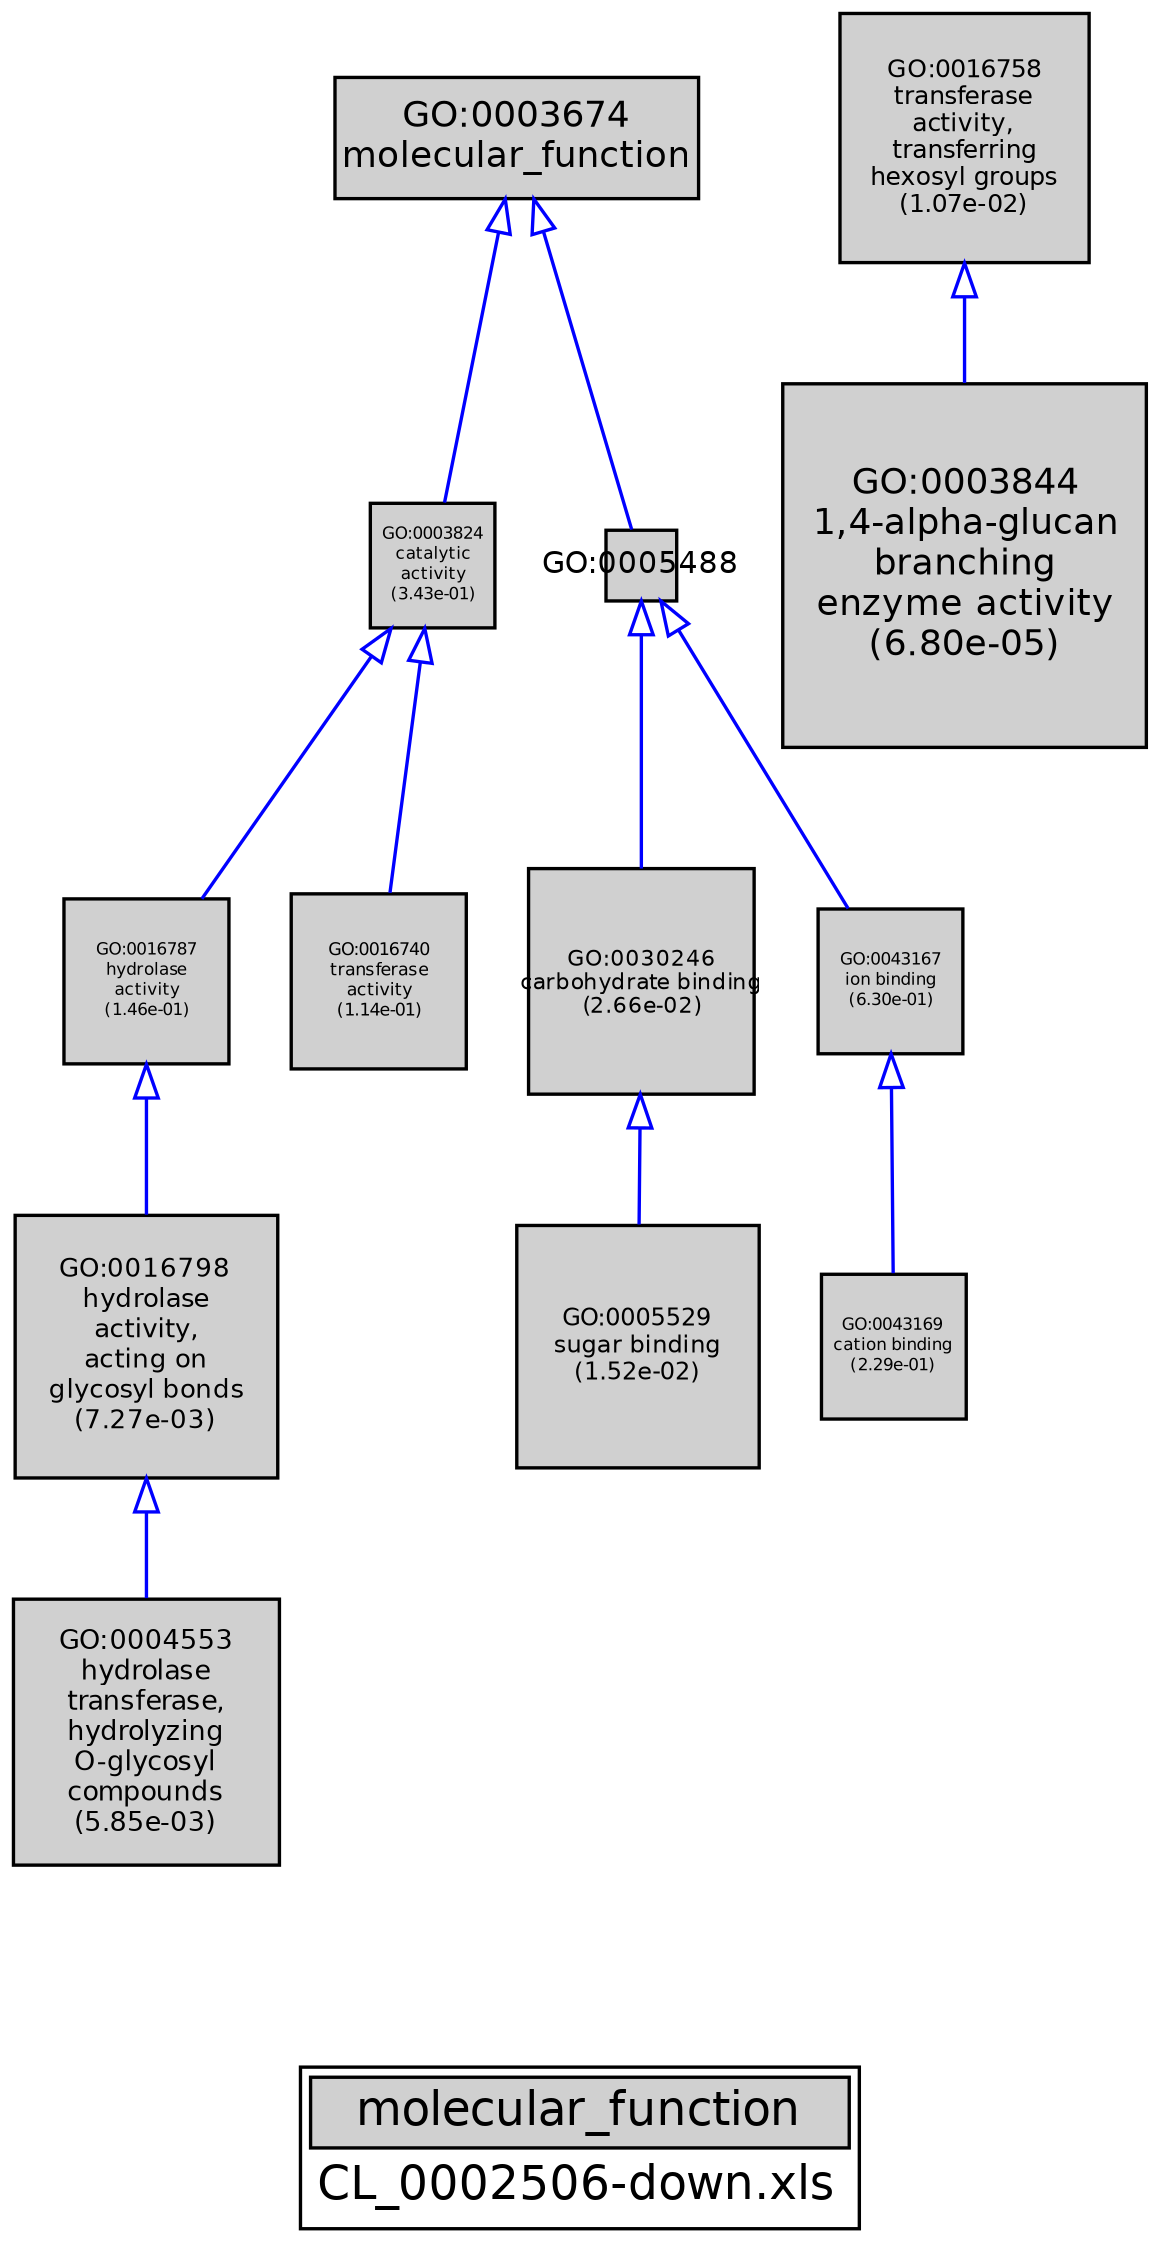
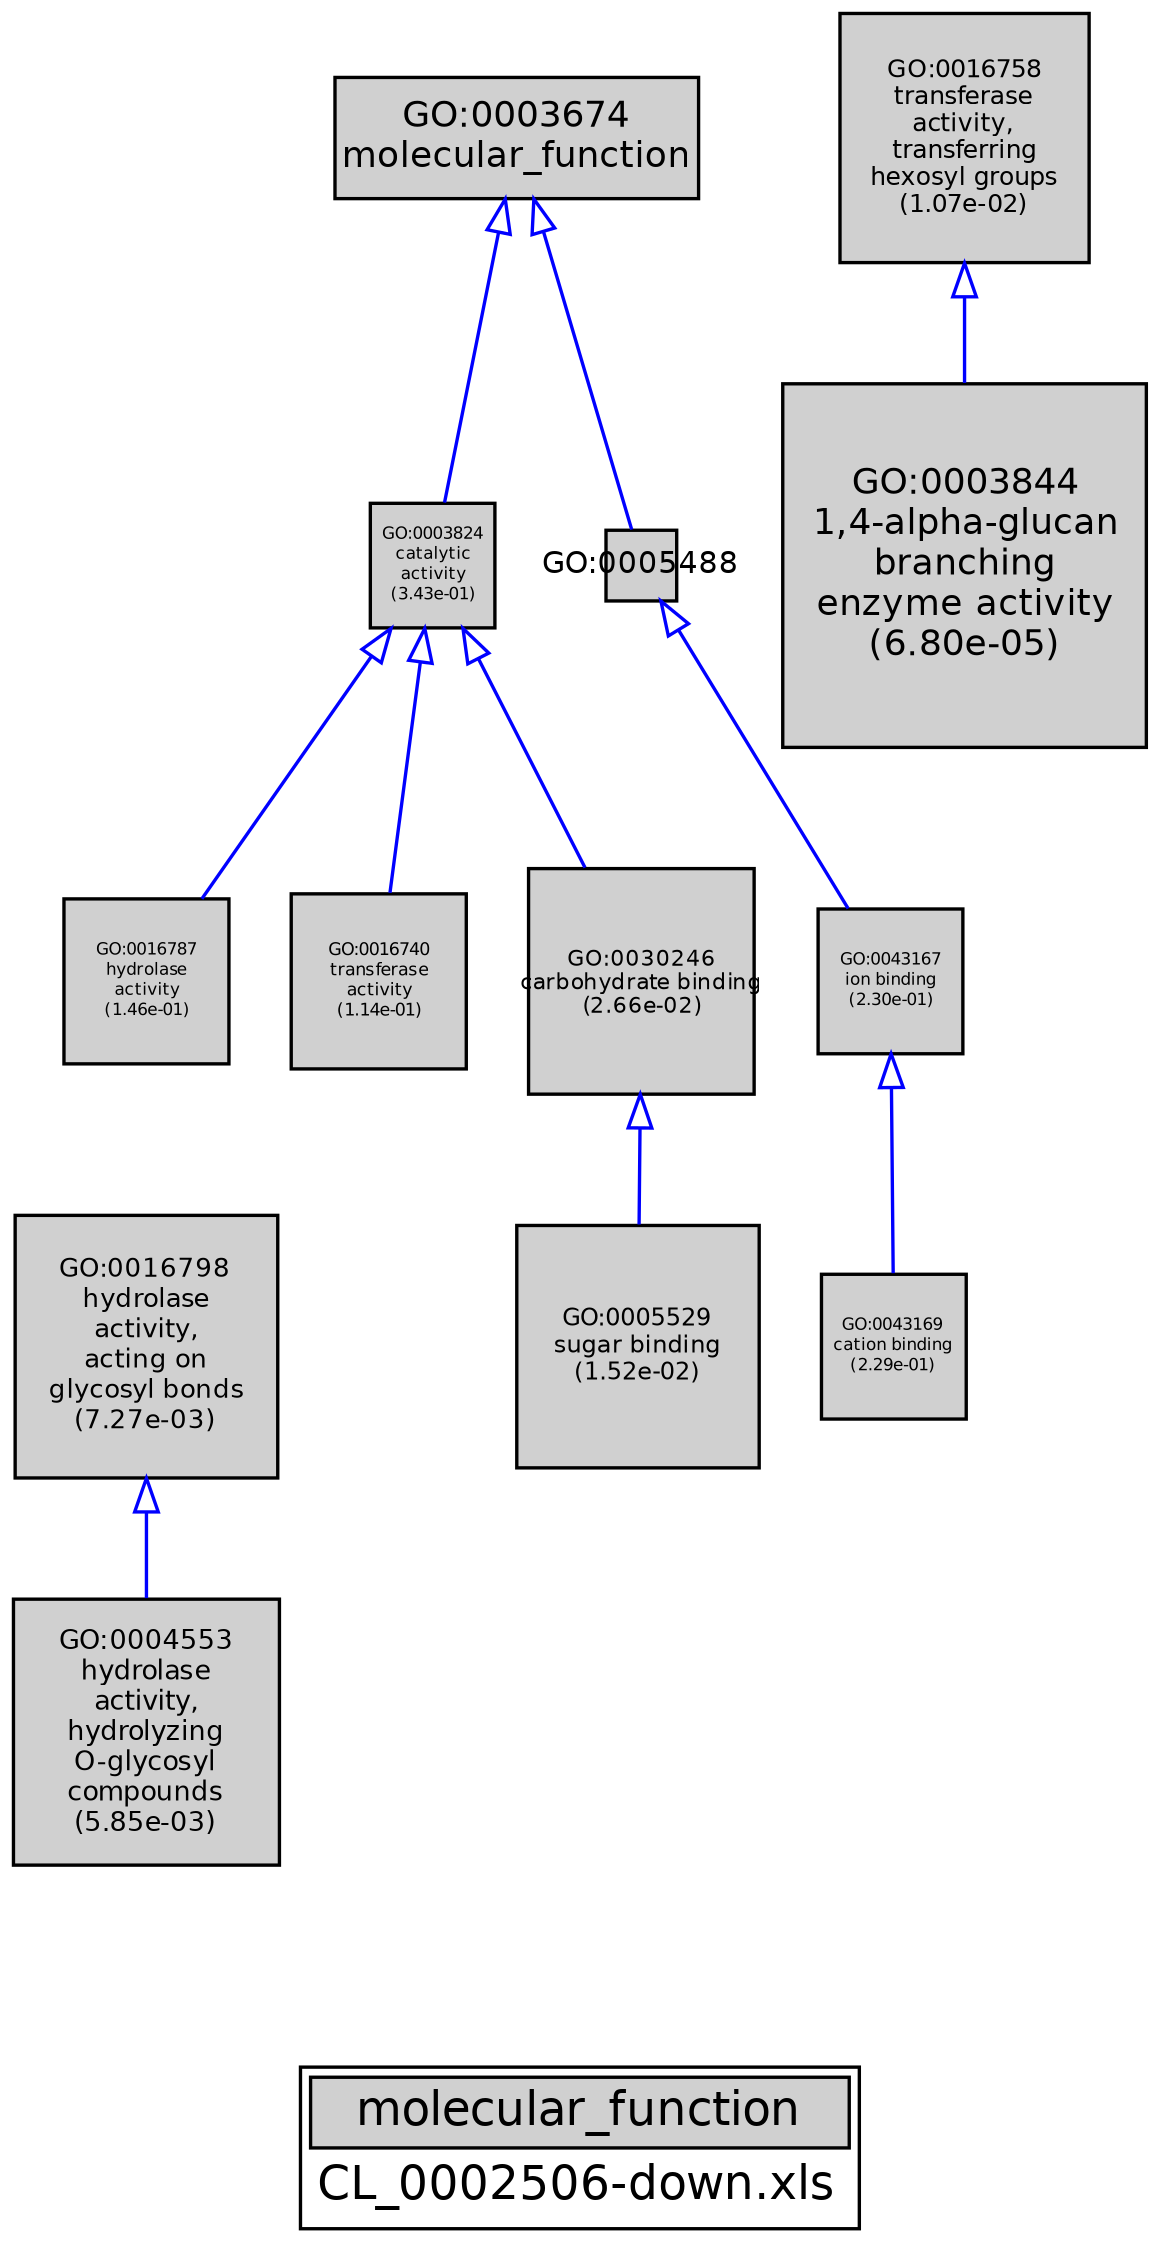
  digraph {
    bgcolor="#FFFFFF"
    fontname="DejaVu Sans"
    label=<<TABLE COLOR="black" BGCOLOR="white"><TR><TD COLSPAN="2" BGCOLOR="#D0D0D0"><FONT COLOR="black">molecular_function</FONT></TD></TR><TR><TD BORDER="0">CL_0002506-down.xls</TD></TR></TABLE>>
    node [color=black fillcolor="#D0D0D0" fixedsize=true fontcolor=black fontname="DejaVu Sans" fontsize=5.0 shape=box style=filled]
    edge [arrowtail=empty color=blue dir=back fontname="DejaVu Sans" weight=5.0]
    n1 [fontsize=7.15617953183 height=0.993913823865 label=<<TABLE BORDER="0"><TR><TD>GO:0005529<BR/>sugar binding<BR/>(1.52e-02)</TD></TR></TABLE>> width=0.993913823865]
    n2 [height=0.509877268142 label=<<TABLE BORDER="0"><TR><TD>GO:0003824<BR/>catalytic<BR/>activity<BR/>(3.43e-01)</TD></TR></TABLE>> width=0.509877268142]
-   n3 [height=0.594121435851 label=<<TABLE BORDER="0"><TR><TD>GO:0043167<BR/>ion binding<BR/>(6.30e-01)</TD></TR></TABLE>> width=0.594121435851]
+   n3 [height=0.594121435851 label=<<TABLE BORDER="0"><TR><TD>GO:0043167<BR/>ion binding<BR/>(2.30e-01)</TD></TR></TABLE>> width=0.594121435851]
    n4 [fontsize=7.4469631391 height=1.03430043599 label=<<TABLE BORDER="0"><TR><TD>GO:0016758<BR/>transferase<BR/>activity,<BR/>transferring<BR/>hexosyl groups<BR/>(1.07e-02)</TD></TR></TABLE>> width=1.03430043599]
    n5 [height=0.594818654974 label=<<TABLE BORDER="0"><TR><TD>GO:0043169<BR/>cation binding<BR/>(2.29e-01)</TD></TR></TABLE>> width=0.594818654974]
    n6 [fontsize=5.17799595021 height=0.719166104196 label=<<TABLE BORDER="0"><TR><TD>GO:0016740<BR/>transferase<BR/>activity<BR/>(1.14e-01)</TD></TR></TABLE>> width=0.719166104196]
-   n7 [fontsize=7.92088945565 height=1.10012353551 label=<<TABLE BORDER="0"><TR><TD>GO:0004553<BR/>hydrolase<BR/>transferase,<BR/>hydrolyzing<BR/>O-glycosyl<BR/>compounds<BR/>(5.85e-03)</TD></TR></TABLE>> width=1.10012353551]
+   n7 [fontsize=7.92088945565 height=1.10012353551 label=<<TABLE BORDER="0"><TR><TD>GO:0004553<BR/>hydrolase<BR/>activity,<BR/>hydrolyzing<BR/>O-glycosyl<BR/>compounds<BR/>(5.85e-03)</TD></TR></TABLE>> width=1.10012353551]
    n8 [fontsize=6.66221990377 height=0.925308319969 label=<<TABLE BORDER="0"><TR><TD>GO:0030246<BR/>carbohydrate binding<BR/>(2.66e-02)</TD></TR></TABLE>> width=0.925308319969]
    n9 [fontsize=10.8 height=1.5 label=<<TABLE BORDER="0"><TR><TD>GO:0003844<BR/>1,4-alpha-glucan<BR/>branching<BR/>enzyme activity<BR/>(6.80e-05)</TD></TR></TABLE>> width=1.5]
    "GO:0005488" [fontsize=9 height=0.290264988228 width=0.290264988228]
    n11 [fontsize=10.8 label=<<TABLE BORDER="0"><TR><TD>GO:0003674<BR/>molecular_function</TD></TR></TABLE>> width=1.5]
    n12 [fontsize=7.75221062493 height=1.07669592013 label=<<TABLE BORDER="0"><TR><TD>GO:0016798<BR/>hydrolase<BR/>activity,<BR/>acting on<BR/>glycosyl bonds<BR/>(7.27e-03)</TD></TR></TABLE>> width=1.07669592013]
    n13 [height=0.677120326994 label=<<TABLE BORDER="0"><TR><TD>GO:0016787<BR/>hydrolase<BR/>activity<BR/>(1.46e-01)</TD></TR></TABLE>> width=0.677120326994]
    subgraph sub_1 {
      n1
      n2
      n3
      n4
      n5
      n6
      n7
      n8
      n9
      "GO:0005488"
      n11
      n12
      n13
    }
    subgraph sub_2 {
      subgraph sub_3 {
        subgraph sub_4 {
        }
        subgraph sub_5 {
        }
      }
      subgraph sub_6 {
      }
      subgraph sub_7 {
        n1
        n2
        n3
        n4
        n5
        n6
        n7
        n8
        n9
        "GO:0005488"
        n11
        n12
        n13
      }
    }
    n2 -> n6
    n2 -> n13
    n3 -> n5
    n4 -> n9
    n8 -> n1
    "GO:0005488" -> n3
-   "GO:0005488" -> n8
+   n2 -> n8
    n11 -> n2
    n11 -> "GO:0005488"
    n12 -> n7
-   n13 -> n12
  }
